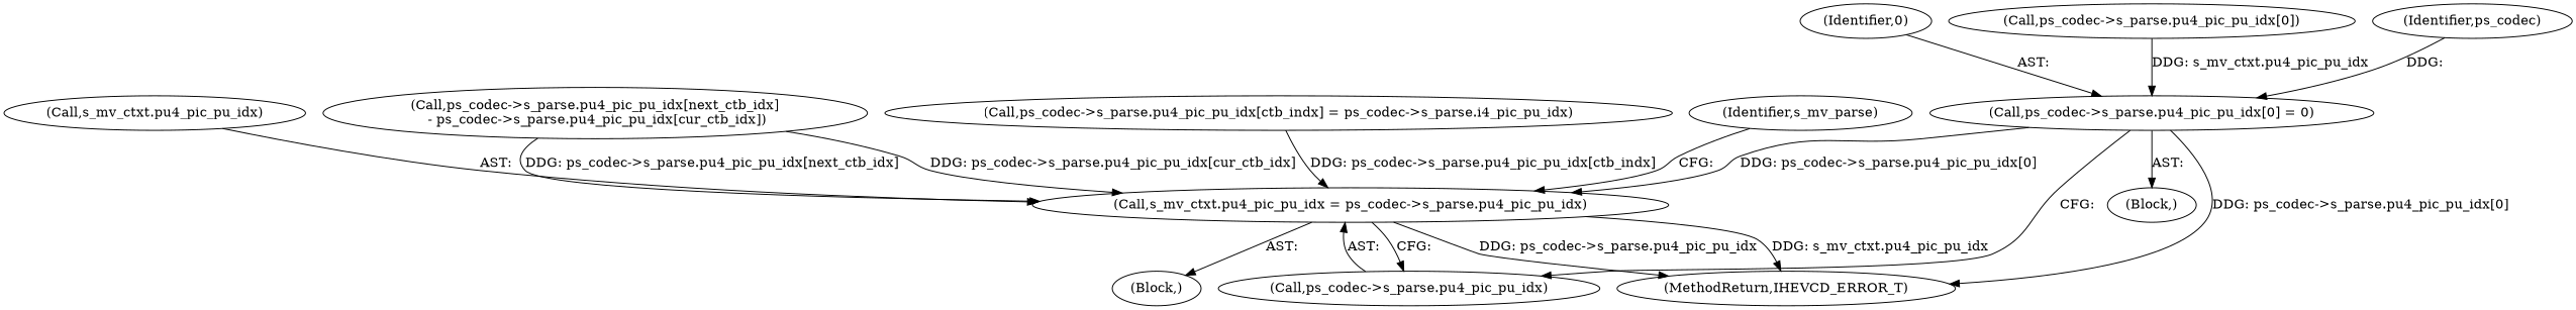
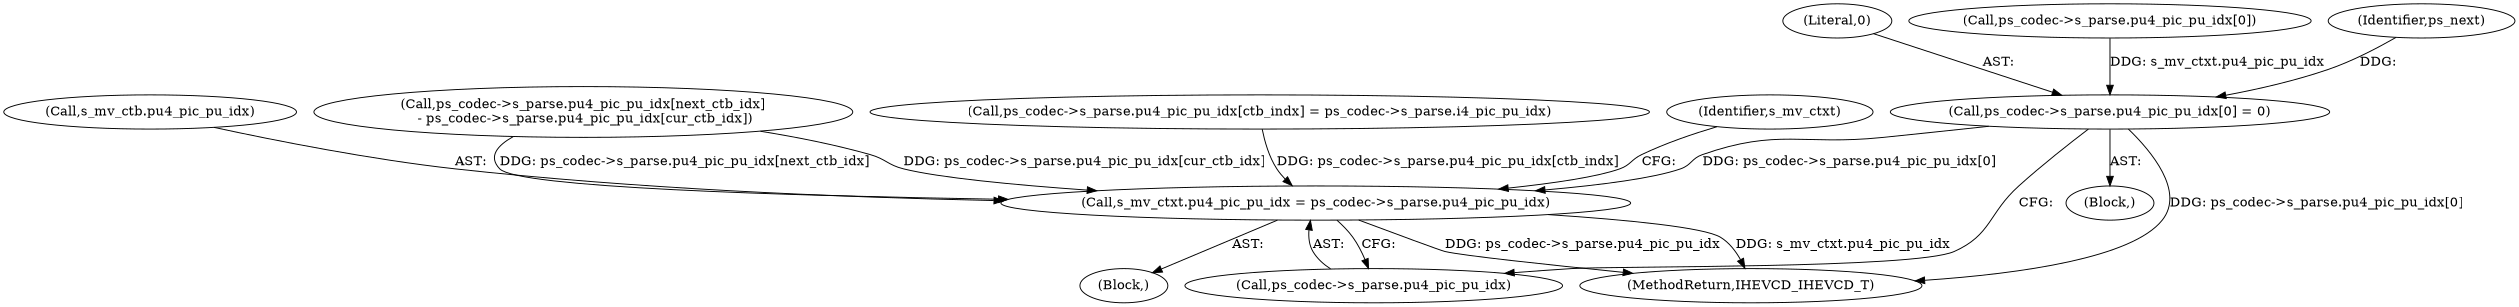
  digraph {
    fontname="DejaVu Serif"
    node [fontname="DejaVu Serif"]
    edge [fontname="DejaVu Serif"]
    n1 [label="(Call,ps_codec->s_parse.pu4_pic_pu_idx[0] = 0)"]
    n2 [label="(Call,s_mv_ctxt.pu4_pic_pu_idx = ps_codec->s_parse.pu4_pic_pu_idx)"]
    n3 [label="(Block,)"]
-   n4 [label="(MethodReturn,IHEVCD_ERROR_T)"]
+   n4 [label="(MethodReturn,IHEVCD_IHEVCD_T)"]
    n5 [label="(Call,ps_codec->s_parse.pu4_pic_pu_idx)"]
    n6 [label="(Block,)"]
-   n7 [label="(Identifier,0)"]
+   n7 [label="(Literal,0)"]
    n8 [label="(Call,ps_codec->s_parse.pu4_pic_pu_idx[next_ctb_idx]\n - ps_codec->s_parse.pu4_pic_pu_idx[cur_ctb_idx])"]
    n9 [label="(Call,ps_codec->s_parse.pu4_pic_pu_idx[0])"]
-   n10 [label="(Call,s_mv_ctxt.pu4_pic_pu_idx)"]
-   n11 [label="(Identifier,ps_codec)"]
+   n10 [label="(Call,s_mv_ctb.pu4_pic_pu_idx)"]
+   n11 [label="(Identifier,ps_next)"]
    n12 [label="(Call,ps_codec->s_parse.pu4_pic_pu_idx[ctb_indx] = ps_codec->s_parse.i4_pic_pu_idx)"]
-   n13 [label="(Identifier,s_mv_parse)"]
+   n13 [label="(Identifier,s_mv_ctxt)"]
    n1 -> n2 [label="DDG: ps_codec->s_parse.pu4_pic_pu_idx[0]"]
    n1 -> n3 [label="AST: "]
    n1 -> n4 [label="DDG: ps_codec->s_parse.pu4_pic_pu_idx[0]"]
    n1 -> n5 [label="CFG: "]
    n2 -> n4 [label="DDG: ps_codec->s_parse.pu4_pic_pu_idx"]
    n2 -> n4 [label="DDG: s_mv_ctxt.pu4_pic_pu_idx"]
    n2 -> n5 [label="CFG: "]
    n2 -> n6 [label="AST: "]
    n5 -> n2 [label="AST: "]
    n7 -> n1 [label="AST: "]
    n8 -> n2 [label="DDG: ps_codec->s_parse.pu4_pic_pu_idx[next_ctb_idx]"]
    n8 -> n2 [label="DDG: ps_codec->s_parse.pu4_pic_pu_idx[cur_ctb_idx]"]
    n9 -> n1 [label="DDG: s_mv_ctxt.pu4_pic_pu_idx"]
    n10 -> n2 [label="AST: "]
    n11 -> n1 [label="DDG: "]
    n12 -> n2 [label="DDG: ps_codec->s_parse.pu4_pic_pu_idx[ctb_indx]"]
    n13 -> n2 [label="CFG: "]
  }
